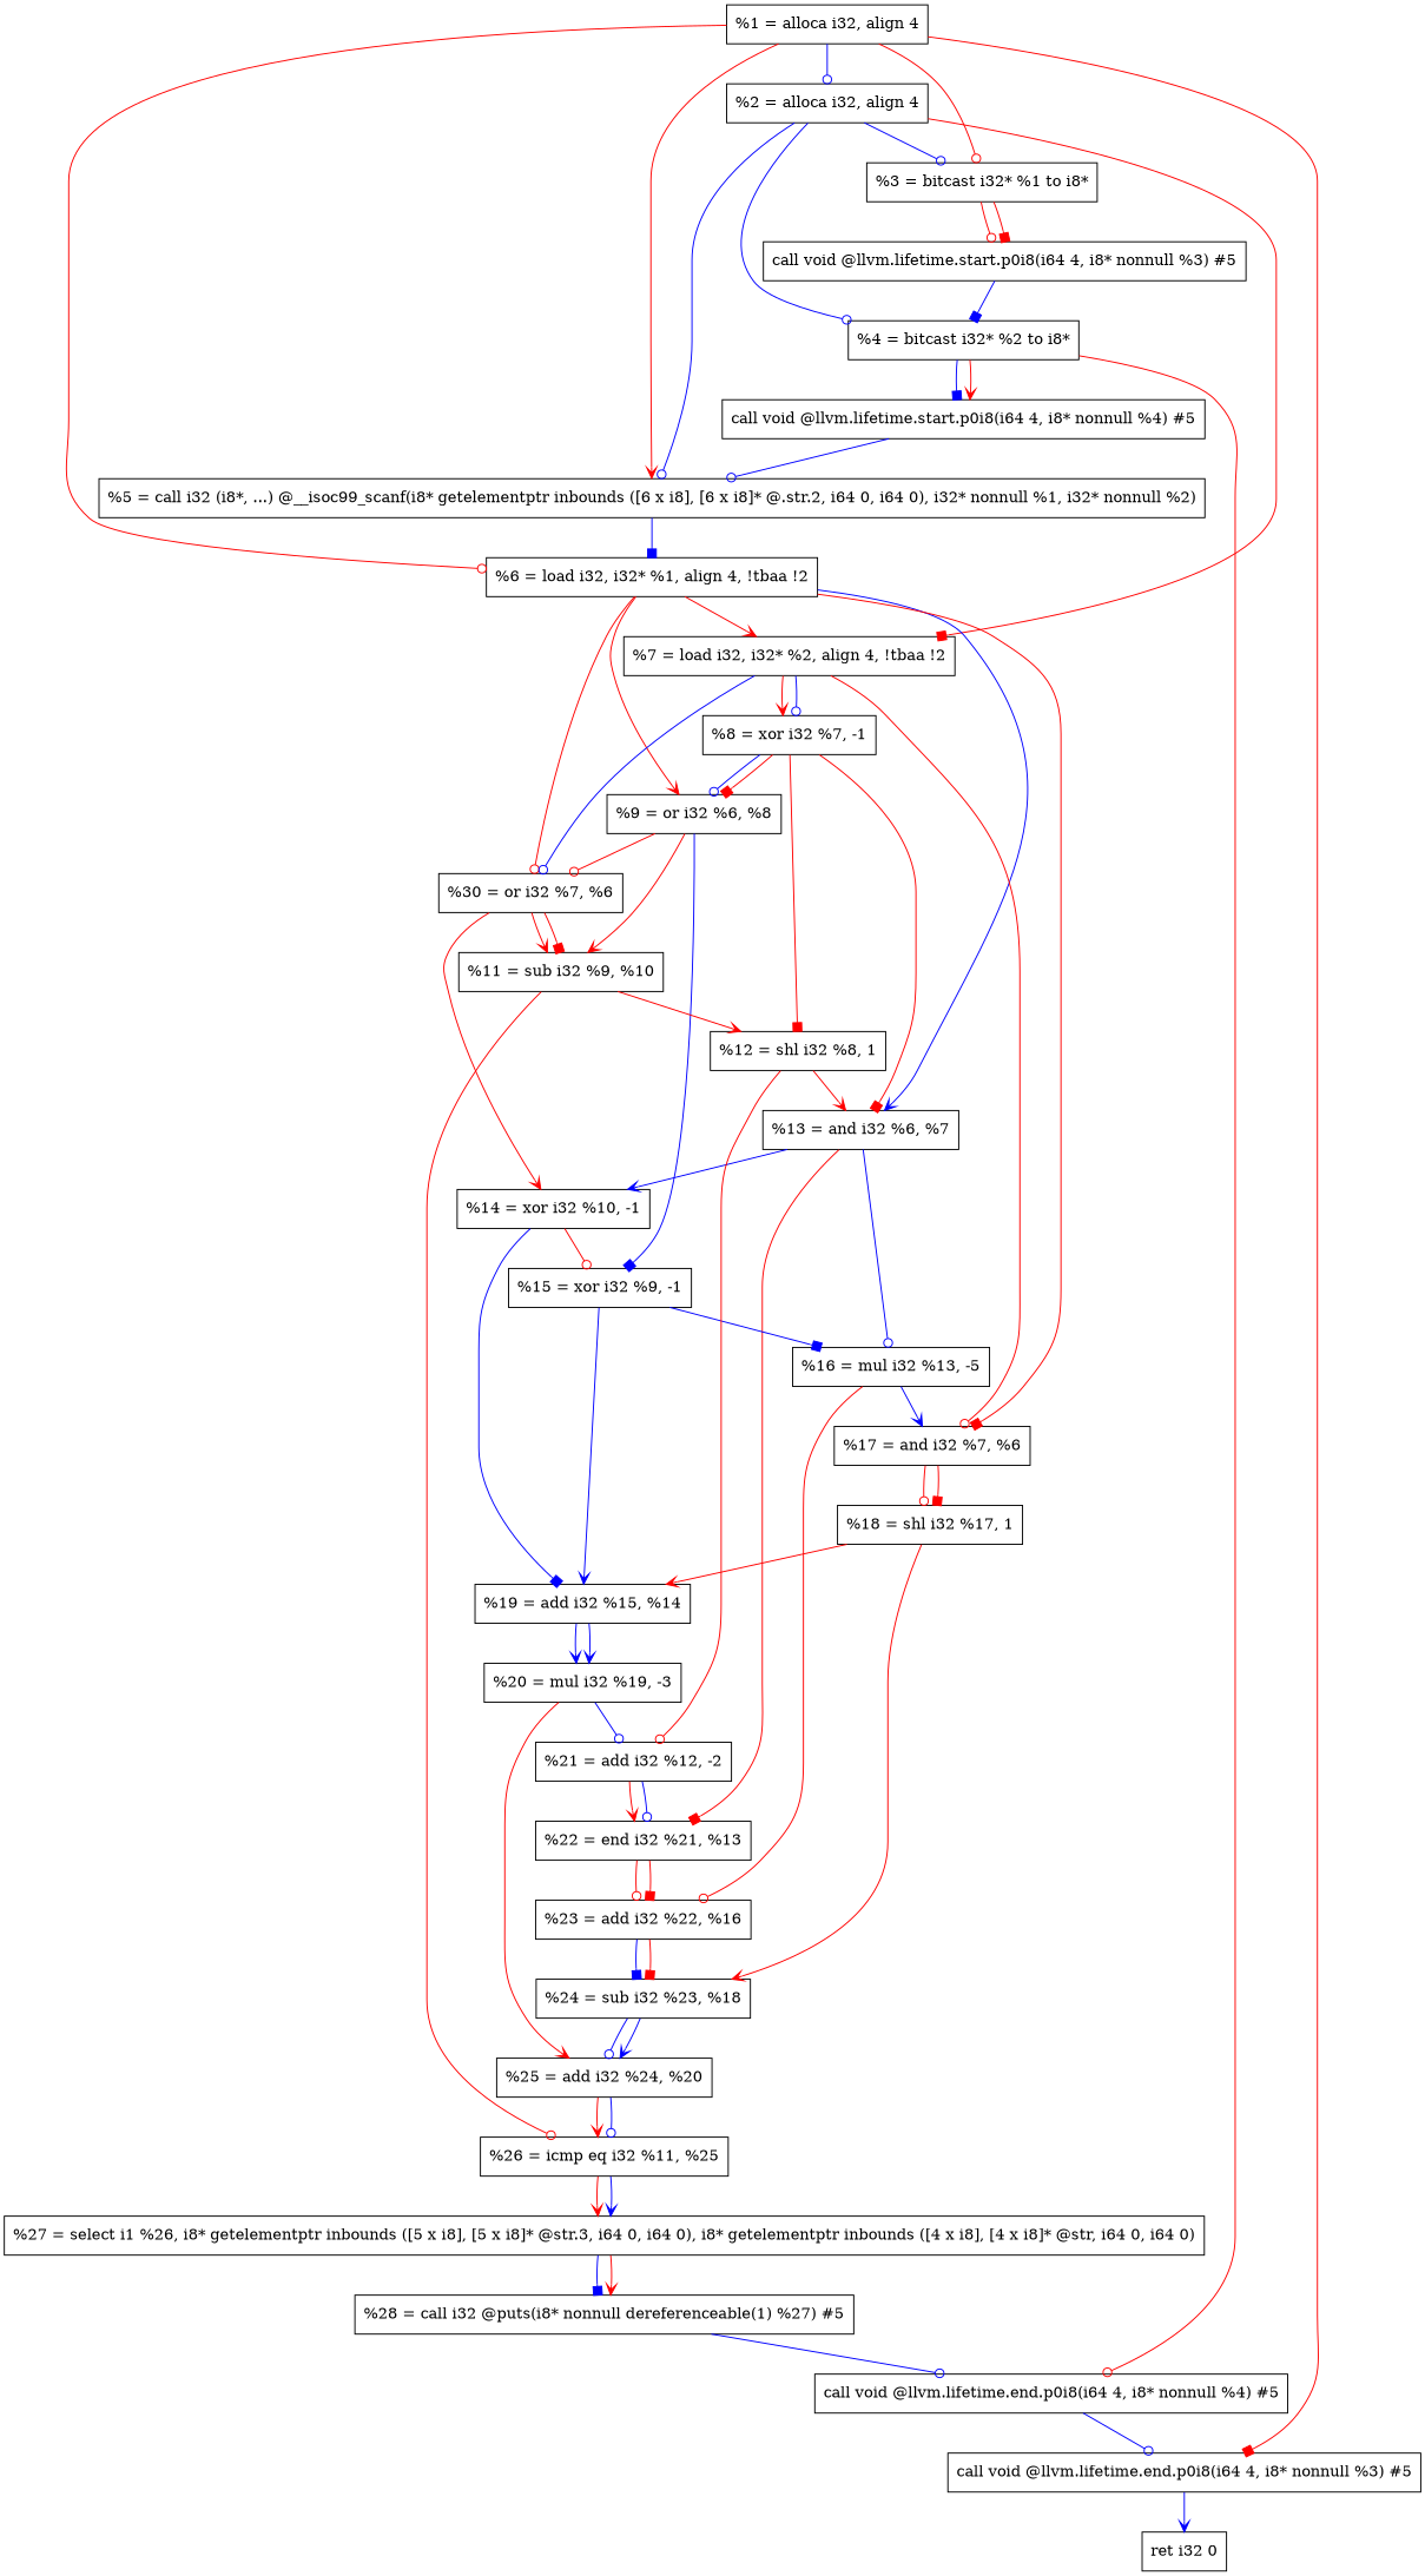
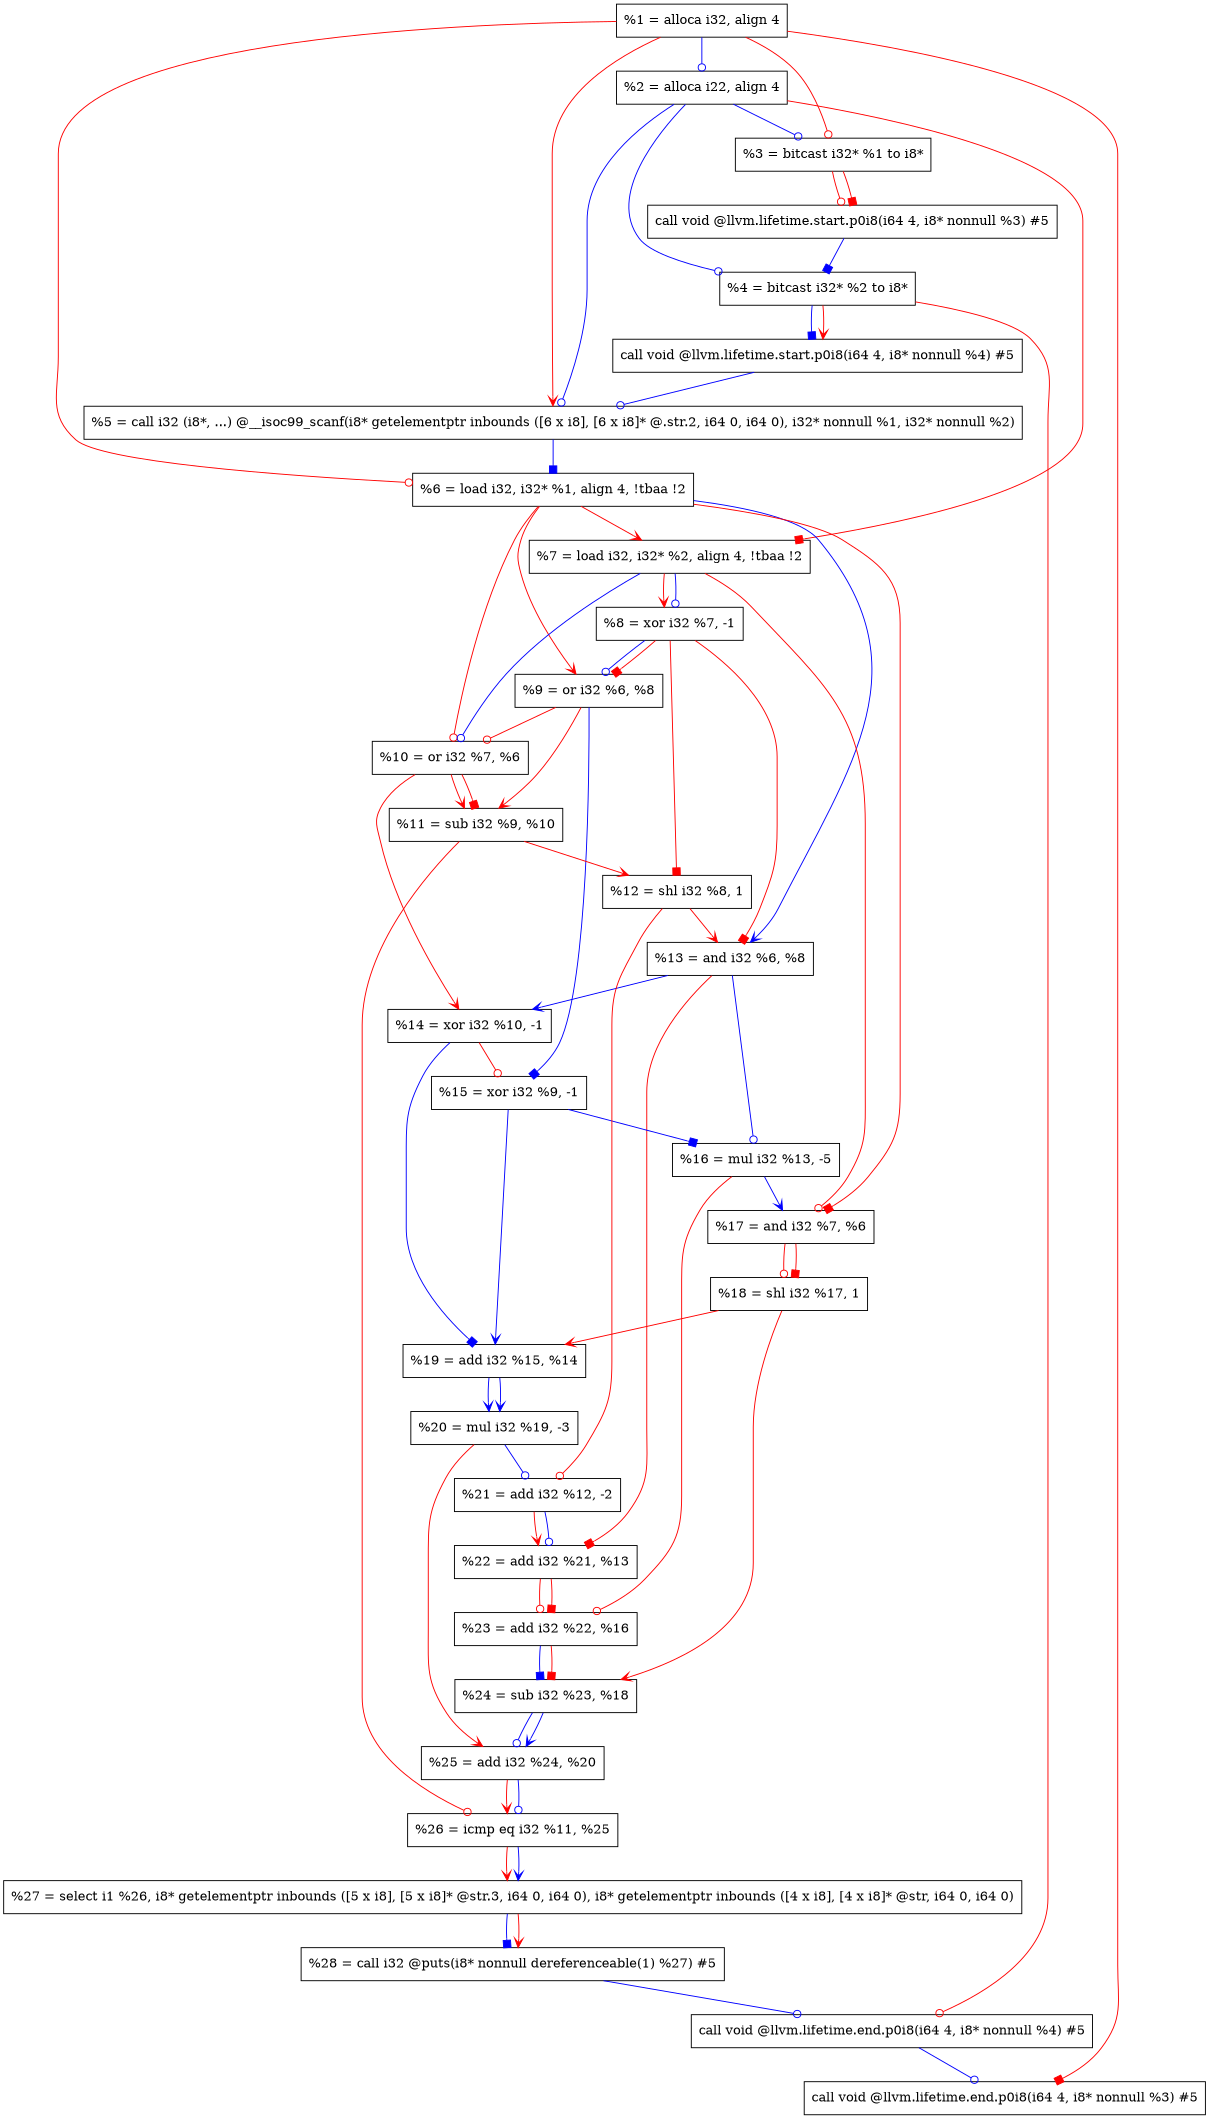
  digraph {
    node [shape=record]
    edge [arrowhead=odot color=red]
    n1 [label="  %1 = alloca i32, align 4"]
-   n2 [label="  %2 = alloca i32, align 4"]
+   n2 [label="%2 = alloca i22, align 4"]
    n3 [label="  %3 = bitcast i32* %1 to i8*"]
    n4 [label="  %5 = call i32 (i8*, ...) @__isoc99_scanf(i8* getelementptr inbounds ([6 x i8], [6 x i8]* @.str.2, i64 0, i64 0), i32* nonnull %1, i32* nonnull %2)"]
    n5 [label="  %6 = load i32, i32* %1, align 4, !tbaa !2"]
    n6 [label="  call void @llvm.lifetime.end.p0i8(i64 4, i8* nonnull %3) #5"]
    n7 [label="  %4 = bitcast i32* %2 to i8*"]
    n8 [label="  %7 = load i32, i32* %2, align 4, !tbaa !2"]
    n9 [label="  call void @llvm.lifetime.start.p0i8(i64 4, i8* nonnull %3) #5"]
    n10 [label="  %9 = or i32 %6, %8"]
-   n11 [label="%30 = or i32 %7, %6"]
-   n12 [label="%13 = and i32 %6, %7"]
+   n11 [label="  %10 = or i32 %7, %6"]
+   n12 [label="  %13 = and i32 %6, %8"]
    n13 [label="  %17 = and i32 %7, %6"]
    n14 [label="  call void @llvm.lifetime.start.p0i8(i64 4, i8* nonnull %4) #5"]
    n15 [label="  call void @llvm.lifetime.end.p0i8(i64 4, i8* nonnull %4) #5"]
    n16 [label="  %8 = xor i32 %7, -1"]
-   n17 [label="  ret i32 0"]
    n18 [label="  %11 = sub i32 %9, %10"]
    n19 [label="  %15 = xor i32 %9, -1"]
    n20 [label="  %14 = xor i32 %10, -1"]
    n21 [label="  %16 = mul i32 %13, -5"]
-   n22 [label="%22 = end i32 %21, %13"]
+   n22 [label="  %22 = add i32 %21, %13"]
    n23 [label="  %18 = shl i32 %17, 1"]
    n24 [label="  %12 = shl i32 %8, 1"]
    n25 [label="  %21 = add i32 %12, -2"]
    n26 [label="  %26 = icmp eq i32 %11, %25"]
    n27 [label="  %19 = add i32 %15, %14"]
    n28 [label="  %27 = select i1 %26, i8* getelementptr inbounds ([5 x i8], [5 x i8]* @str.3, i64 0, i64 0), i8* getelementptr inbounds ([4 x i8], [4 x i8]* @str, i64 0, i64 0)"]
    n29 [label="  %23 = add i32 %22, %16"]
    n30 [label="  %20 = mul i32 %19, -3"]
    n31 [label="  %24 = sub i32 %23, %18"]
    n32 [label="  %25 = add i32 %24, %20"]
    n33 [label="  %28 = call i32 @puts(i8* nonnull dereferenceable(1) %27) #5"]
    n1 -> n2 [color=blue]
    n1 -> n3
    n1 -> n4 [arrowhead=vee]
    n1 -> n5
    n1 -> n6 [arrowhead=box]
    n2 -> n3 [color=blue]
    n2 -> n4 [color=blue]
    n2 -> n7 [color=blue]
    n2 -> n8 [arrowhead=box]
    n3 -> n9
    n3 -> n9 [arrowhead=box]
    n4 -> n5 [arrowhead=box color=blue]
    n5 -> n8 [arrowhead=vee]
    n5 -> n10 [arrowhead=vee]
    n5 -> n11
    n5 -> n12 [arrowhead=vee color=blue]
    n5 -> n13 [arrowhead=box]
-   n6 -> n17 [arrowhead=vee color=blue]
    n7 -> n14 [arrowhead=box color=blue]
    n7 -> n14 [arrowhead=vee]
    n7 -> n15
    n8 -> n11 [color=blue]
    n8 -> n13
    n8 -> n16 [arrowhead=vee]
    n8 -> n16 [color=blue]
    n9 -> n7 [arrowhead=box color=blue]
    n10 -> n11
    n10 -> n18 [arrowhead=vee]
    n10 -> n19 [arrowhead=box color=blue]
    n11 -> n18 [arrowhead=vee]
    n11 -> n18 [arrowhead=box]
    n11 -> n20 [arrowhead=vee]
    n12 -> n20 [arrowhead=vee color=blue]
    n12 -> n21 [color=blue]
    n12 -> n22 [arrowhead=box]
    n13 -> n23
    n13 -> n23 [arrowhead=box]
    n14 -> n4 [color=blue]
    n15 -> n6 [color=blue]
    n16 -> n10 [color=blue]
    n16 -> n10 [arrowhead=box]
    n16 -> n12 [arrowhead=box]
    n16 -> n24 [arrowhead=box]
    n18 -> n24 [arrowhead=vee]
    n18 -> n26
    n19 -> n21 [arrowhead=box color=blue]
    n19 -> n27 [arrowhead=vee color=blue]
    n20 -> n19
    n20 -> n27 [arrowhead=box color=blue]
    n21 -> n13 [arrowhead=vee color=blue]
    n21 -> n29
    n22 -> n29
    n22 -> n29 [arrowhead=box]
    n23 -> n27 [arrowhead=vee]
    n23 -> n31 [arrowhead=vee]
    n24 -> n12 [arrowhead=vee]
    n24 -> n25
    n25 -> n22 [arrowhead=vee]
    n25 -> n22 [color=blue]
    n26 -> n28 [arrowhead=vee]
    n26 -> n28 [arrowhead=vee color=blue]
    n27 -> n30 [arrowhead=vee color=blue]
    n27 -> n30 [arrowhead=vee color=blue]
    n28 -> n33 [arrowhead=box color=blue]
    n28 -> n33 [arrowhead=vee]
    n29 -> n31 [arrowhead=box color=blue]
    n29 -> n31 [arrowhead=box]
    n30 -> n25 [color=blue]
    n30 -> n32 [arrowhead=vee]
    n31 -> n32 [color=blue]
    n31 -> n32 [arrowhead=vee color=blue]
    n32 -> n26 [arrowhead=vee]
    n32 -> n26 [color=blue]
    n33 -> n15 [color=blue]
  }
